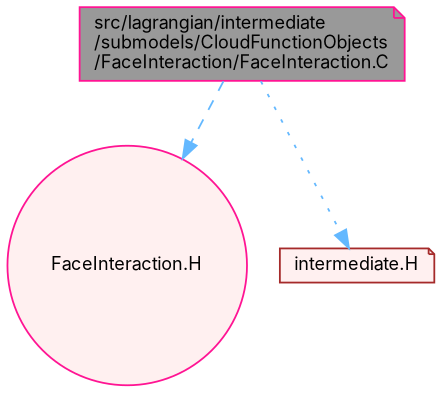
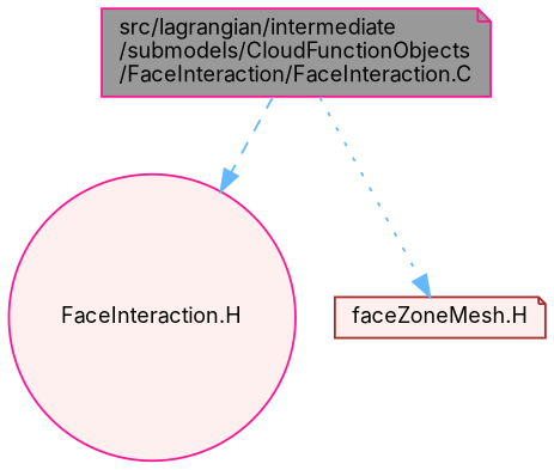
  digraph {
    fontname=Inter
    node [color=deeppink fillcolor="#FFF0F0" fontname=Inter fontsize=10 shape=note style=filled]
    edge [color=steelblue1 fontname=Inter fontsize=10 labelfontname=Helvetica labelfontsize=10]
    n1 [fillcolor=grey60 fontcolor=black height=0.2 label="src/lagrangian/intermediate\l/submodels/CloudFunctionObjects\l/FaceInteraction/FaceInteraction.C" width=0.4]
    n2 [height=0.2 label="FaceInteraction.H" shape=circle width=0.4]
-   n3 [color=brown height=0.2 label="intermediate.H" width=0.4]
+   n3 [color=brown height=0.2 label="faceZoneMesh.H" width=0.4]
    n1 -> n2 [style=dashed]
    n1 -> n3 [style=dotted]
  }
